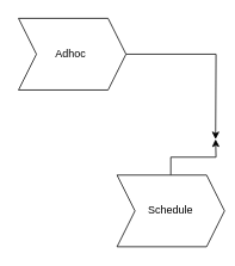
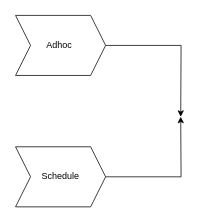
  <mxCell id="0" />
  <mxCell id="1" parent="0" />
  <mxCell id="2" style="edgeStyle=orthogonalEdgeStyle;rounded=0;orthogonalLoop=1;jettySize=auto;html=1;exitX=1;exitY=0.5;exitDx=0;exitDy=0;" edge="1" parent="1" source="3"><mxGeometry relative="1" as="geometry"><mxPoint x="240" y="155" as="targetPoint" /></mxGeometry></mxCell>
  <mxCell id="3" value="Adhoc&amp;nbsp;" style="shape=step;perimeter=stepPerimeter;whiteSpace=wrap;html=1;fixedSize=1;fontStyle=0" vertex="1" parent="1"><mxGeometry x="20" y="20" width="120" height="80" as="geometry" /></mxCell>
  <mxCell id="4" style="edgeStyle=orthogonalEdgeStyle;rounded=0;orthogonalLoop=1;jettySize=auto;html=1;" edge="1" parent="1" source="5"><mxGeometry relative="1" as="geometry"><mxPoint x="240" y="155" as="targetPoint" /></mxGeometry></mxCell>
- <mxCell id="5" value="Schedule" style="shape=step;perimeter=stepPerimeter;whiteSpace=wrap;html=1;fixedSize=1;" vertex="1" parent="1"><mxGeometry x="130" y="195" width="120" height="80" as="geometry" /></mxCell>
+ <mxCell id="5" value="Schedule" style="shape=step;perimeter=stepPerimeter;whiteSpace=wrap;html=1;fixedSize=1;" vertex="1" parent="1"><mxGeometry x="20" y="195" width="120" height="80" as="geometry" /></mxCell>
